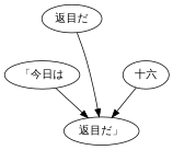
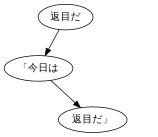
  digraph {
    fontname=Roboto
    node [fontname=Roboto]
    edge [fontname=Roboto]
    n1 [label="「今日は"]
    n2 [label="返目だ」"]
    n3 [label="返目だ"]
-   n4 [label="十六"]
    n1 -> n2
-   n3 -> n2
-   n4 -> n2
+   n3 -> n1
  }
